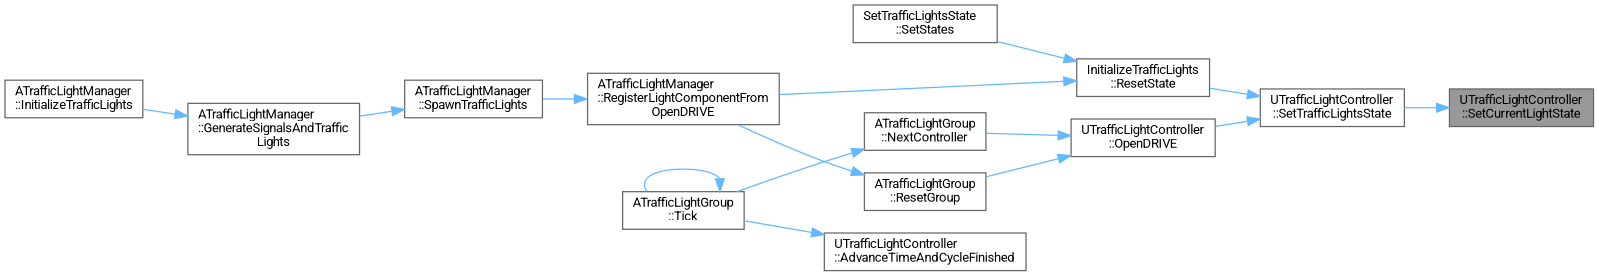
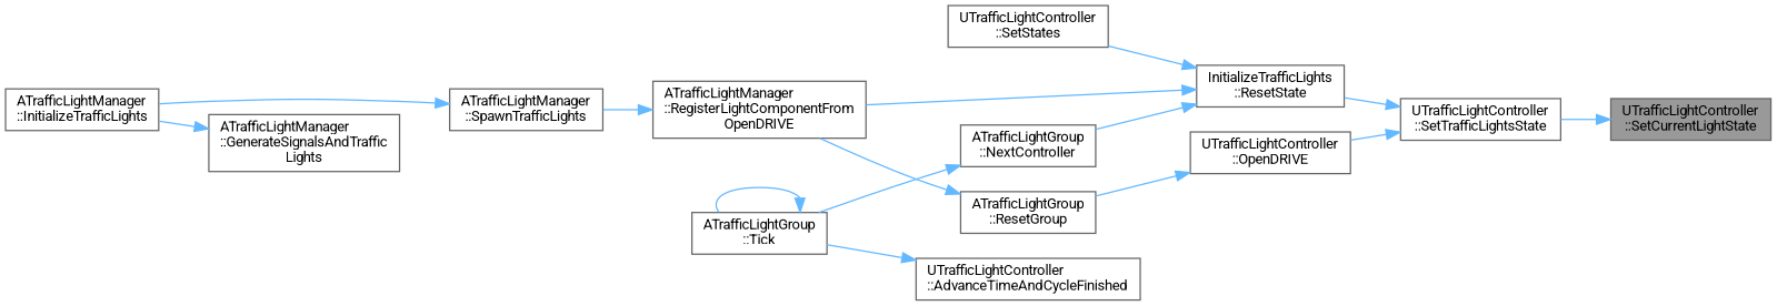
  digraph {
    fontname=Roboto
    rankdir=RL
    node [color=grey40 fillcolor=white fontname=Roboto fontsize=10 shape=box style=filled]
    edge [color=steelblue1 dir=back fontname=Roboto fontsize=10 labelfontname=Helvetica labelfontsize=10 style=solid]
    n1 [color=gray40 fillcolor=grey60 fontcolor=black height=0.2 label="UTrafficLightController\l::SetCurrentLightState" width=0.4]
    n2 [height=0.2 label="UTrafficLightController\l::SetTrafficLightsState" width=0.4]
    n3 [height=0.2 label="InitializeTrafficLights\l::ResetState" width=0.4]
    n4 [height=0.2 label="UTrafficLightController\l::OpenDRIVE" width=0.4]
    n5 [height=0.2 label="ATrafficLightManager\l::RegisterLightComponentFrom\lOpenDRIVE" width=0.4]
-   n6 [height=0.2 label="SetTrafficLightsState\l::SetStates" width=0.4]
+   n6 [height=0.2 label="UTrafficLightController\l::SetStates" width=0.4]
    n7 [height=0.2 label="ATrafficLightGroup\l::NextController" width=0.4]
    n8 [height=0.2 label="ATrafficLightGroup\l::ResetGroup" width=0.4]
    n9 [height=0.2 label="UTrafficLightController\l::AdvanceTimeAndCycleFinished" width=0.4]
    n10 [height=0.2 label="ATrafficLightGroup\l::Tick" width=0.4]
    n11 [height=0.2 label="ATrafficLightManager\l::SpawnTrafficLights" width=0.4]
    n12 [height=0.2 label="ATrafficLightManager\l::GenerateSignalsAndTraffic\lLights" width=0.4]
    n13 [height=0.2 label="ATrafficLightManager\l::InitializeTrafficLights" width=0.4]
    n1 -> n2
    n2 -> n3
    n2 -> n4
    n3 -> n5
    n3 -> n6
-   n4 -> n7
+   n3 -> n7
    n4 -> n8
    n5 -> n11
    n7 -> n10
    n8 -> n5
    n9 -> n10
    n10 -> n10
-   n11 -> n12
+   n11 -> n13
    n12 -> n13
  }
